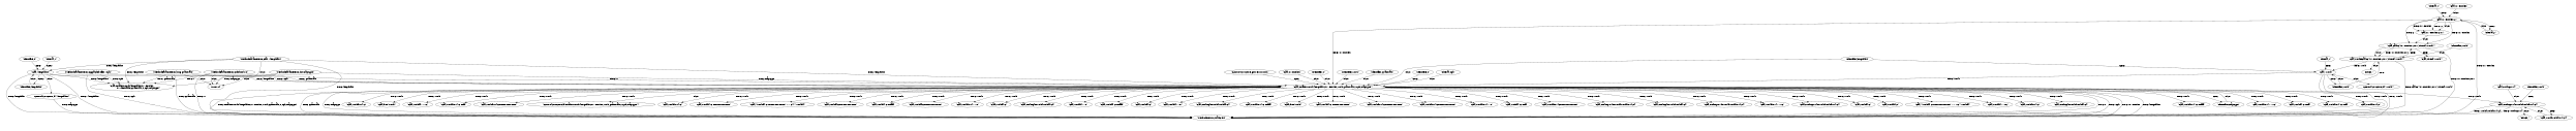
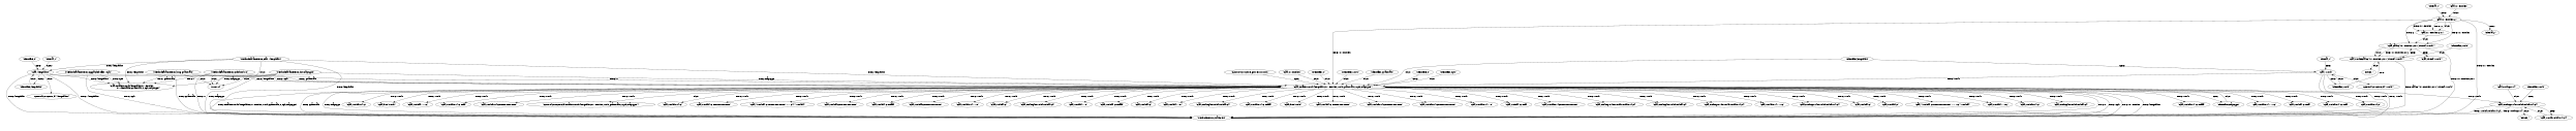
  digraph {
    n1 [label="(Call,out[top+1]=work[work[i+1]*2])"]
    n2 [label="(Block,)"]
    n3 [label="(MethodReturn,static int)"]
    n4 [label="(Call,work[work[i+1]*2])"]
    n5 [label="(Call,_make_words(lengthlist,s->entries,work,quantvals,s,opb,maptype))"]
    n6 [label="(Call,work[i+1] & 0xffff)"]
    n7 [label="(Identifier,maptype)"]
    n8 [label="(Call,work[i+1]>>16)"]
    n9 [label="(Call,work[i] & 0xff)"]
    n10 [label="(Call,work[i+1] & 0xff)"]
    n11 [label="(Call,work[i+1]*2)"]
    n12 [label="(Call,work[i+1]*2)"]
    n13 [label="(Call,free(work))"]
    n14 [label="(Call,work[i]>>16)"]
    n15 [label="(Call,work[i+1] & 0xff)"]
    n16 [label="(Call,work[i+1]&0x80000000UL)"]
    n17 [label="(ControlStructure,if(_make_words(lengthlist,s->entries,work,quantvals,s,opb,maptype)))"]
    n18 [label="(Call,work[i+1]*2)"]
    n19 [label="(Call,work[i] & 0x80000000UL)"]
    n20 [label="(Call,((work[i] & 0x80000000UL) >> 24) | work[i])"]
    n21 [label="(Call,work[i]&0x80000000UL)"]
    n22 [label="(Call,work[i] & 0xffff)"]
    n23 [label="(Call,work[i]&0x80000000UL)"]
    n24 [label="(Call,work[i+1]>>8)"]
    n25 [label="(Call,work[i]*2)"]
    n26 [label="(Call,out[top]=work[work[i]*2])"]
    n27 [label="(Call,work[i]>>8)"]
    n28 [label="(Call,work[i] & 0xffff)"]
    n29 [label="(Call,work[i]*2)"]
    n30 [label="(Call,work[i]>>8)"]
    n31 [label="(Call,out[top]=work[work[i]*2])"]
    n32 [label="(Call,work[i+1] & 0xffff)"]
    n33 [label="(Call,free(work))"]
    n34 [label="(Call,work[i] & 0x80000000UL)"]
    n35 [label="(Call,work[i+1]&0x80000000UL)"]
    n36 [label="(Call,work[i+1]&0x80000000UL)"]
    n37 [label="(Call,work[i+1]>>8)"]
    n38 [label="(Call,work[i] & 0xff)"]
    n39 [label="(Call,work[i+1]&0x80000000UL)"]
    n40 [label="(Call,out[top+1]=work[work[i+1]*2])"]
    n41 [label="(Call,out[top]=work[work[i]*2])"]
    n42 [label="(Call,out[top+1]=work[work[i+1]*2])"]
    n43 [label="(Call,work[i+1]>>16)"]
    n44 [label="(Call,out[top+1]=work[work[i+1]*2])"]
    n45 [label="(Call,work[i]*2)"]
    n46 [label="(Call,work[i]*2)"]
    n47 [label="(Call,((work[i] & 0x80000000UL) >> 16) | work[i])"]
    n48 [label="(Call,work[i]>>16)"]
    n49 [label="(Call,work[i+1]*2)"]
    n50 [label="(Call,out[top]=work[work[i]*2])"]
    n51 [label="(Call,!lengthlist)"]
    n52 [label="(Identifier,lengthlist)"]
    n53 [label="(Call,_make_words(lengthlist,s->entries,\n                   s->dec_table,quantvals,s,opb,maptype))"]
    n54 [label="(ControlStructure,if (!lengthlist))"]
    n55 [label="(MethodParameterIn,char *lengthlist)"]
    1000104
    n57 [label="(Call,s->entries*2)"]
    n58 [label="(Call,calloc((s->entries*2+1),sizeof(*work)))"]
    n59 [label="(Call,s->entries*2+1)"]
    n60 [label="(Literal,2)"]
    n61 [label="(Call,work=calloc((s->entries*2+1),sizeof(*work)))"]
    n62 [label="(Call,sizeof(*work))"]
    n63 [label="(Call,!work)"]
    n64 [label="(Identifier,work)"]
    n65 [label="(ControlStructure,if (!work))"]
    n66 [label="(Block,)"]
    n67 [label="(MethodParameterIn,long quantvals)"]
    n68 [label="(MethodParameterIn,codebook *s)"]
    n69 [label="(MethodParameterIn,oggpack_buffer *opb)"]
    n70 [label="(MethodParameterIn,int maptype)"]
    n71 [label="(ControlStructure,goto error_out;)"]
    n72 [label="(Call,s->entries)"]
    n73 [label="(Literal,1)"]
    n74 [label="(Identifier,lengthlist)"]
    n75 [label="(Identifier,s)"]
    n76 [label="(Identifier,work)"]
    n77 [label="(Call,out[top+1])"]
    n78 [label="(Identifier,quantvals)"]
    n79 [label="(Literal,1)"]
    n80 [label="(Identifier,work)"]
    n81 [label="(Identifier,work)"]
    n82 [label="(Identifier,s)"]
    n83 [label="(Literal,1)"]
    n84 [label="(Identifier,s)"]
    n85 [label="(Call,s->entries)"]
-   n86 [label="(Literal,opb)"]
+   n86 [label="(Identifier,opb)"]
    n1 -> n2 [label="AST: "]
    n1 -> n3 [label="DDG: work[work[i+1]*2]"]
    n1 -> n3 [label="DDG: out[top+1]"]
    n1 -> n4 [label="CFG: "]
    n4 -> n1 [label="AST: "]
    n5 -> n1 [label="DDG: work"]
    n5 -> n3 [label="DDG: _make_words(lengthlist,s->entries,work,quantvals,s,opb,maptype)"]
    n5 -> n3 [label="DDG: quantvals"]
    n5 -> n3 [label="DDG: maptype"]
    n5 -> n3 [label="DDG: s"]
    n5 -> n3 [label="DDG: opb"]
    n5 -> n3 [label="DDG: s->entries"]
    n5 -> n3 [label="DDG: lengthlist"]
    n5 -> n6 [label="DDG: work"]
    n5 -> n7 [label="CFG: "]
    n5 -> n8 [label="DDG: work"]
    n5 -> n9 [label="DDG: work"]
    n5 -> n10 [label="DDG: work"]
    n5 -> n11 [label="DDG: work"]
    n5 -> n12 [label="DDG: work"]
    n5 -> n13 [label="DDG: work"]
    n5 -> n14 [label="DDG: work"]
    n5 -> n15 [label="DDG: work"]
    n5 -> n16 [label="DDG: work"]
    n5 -> n17 [label="AST: "]
    n5 -> n18 [label="DDG: work"]
    n5 -> n19 [label="DDG: work"]
    n5 -> n20 [label="DDG: work"]
    n5 -> n21 [label="DDG: work"]
    n5 -> n22 [label="DDG: work"]
    n5 -> n23 [label="DDG: work"]
    n5 -> n24 [label="DDG: work"]
    n5 -> n25 [label="DDG: work"]
    n5 -> n26 [label="DDG: work"]
    n5 -> n27 [label="DDG: work"]
    n5 -> n28 [label="DDG: work"]
    n5 -> n29 [label="DDG: work"]
    n5 -> n30 [label="DDG: work"]
    n5 -> n31 [label="DDG: work"]
    n5 -> n32 [label="DDG: work"]
    n5 -> n33 [label="DDG: work"]
    n5 -> n34 [label="DDG: work"]
    n5 -> n35 [label="DDG: work"]
    n5 -> n36 [label="DDG: work"]
    n5 -> n37 [label="DDG: work"]
    n5 -> n38 [label="DDG: work"]
    n5 -> n39 [label="DDG: work"]
    n5 -> n40 [label="DDG: work"]
    n5 -> n41 [label="DDG: work"]
    n5 -> n42 [label="DDG: work"]
    n5 -> n43 [label="DDG: work"]
    n5 -> n44 [label="DDG: work"]
    n5 -> n45 [label="DDG: work"]
    n5 -> n46 [label="DDG: work"]
    n5 -> n47 [label="DDG: work"]
    n5 -> n48 [label="DDG: work"]
    n5 -> n49 [label="DDG: work"]
    n5 -> n50 [label="DDG: work"]
    n7 -> n5 [label="AST: "]
    n51 -> n3 [label="DDG: !lengthlist"]
    n51 -> n3 [label="DDG: lengthlist"]
    n51 -> n5 [label="DDG: lengthlist"]
    n51 -> n52 [label="CFG: "]
    n51 -> n53 [label="DDG: lengthlist"]
    n51 -> n54 [label="AST: "]
    n52 -> n51 [label="AST: "]
    n55 -> n3 [label="DDG: lengthlist"]
    n55 -> n5 [label="DDG: lengthlist"]
    n55 -> n51 [label="DDG: lengthlist"]
    n55 -> n53 [label="DDG: lengthlist"]
    n55 -> 1000104 [label="AST: "]
    n57 -> n3 [label="DDG: s->entries"]
    n57 -> n5 [label="DDG: s->entries"]
    n57 -> n58 [label="DDG: s->entries"]
    n57 -> n58 [label="DDG: 2"]
    n57 -> n59 [label="AST: "]
    n57 -> n59 [label="DDG: s->entries"]
    n57 -> n59 [label="DDG: 2"]
    n57 -> n60 [label="CFG: "]
    n58 -> n3 [label="DDG: s->entries*2+1"]
    n58 -> n61 [label="AST: "]
    n58 -> n61 [label="DDG: s->entries*2+1"]
    n58 -> n62 [label="CFG: "]
    n59 -> n58 [label="AST: "]
-   n60 -> n57 [label="AST: "]
    n61 -> n3 [label="DDG: calloc((s->entries*2+1),sizeof(*work))"]
    n61 -> n58 [label="CFG: "]
-   n61 -> n63 [label="DDG: work"]
    n61 -> n66 [label="AST: "]
    n63 -> n3 [label="DDG: work"]
    n63 -> n3 [label="DDG: !work"]
    n63 -> n5 [label="DDG: work"]
    n63 -> n64 [label="CFG: "]
    n63 -> n65 [label="AST: "]
    n64 -> n61 [label="CFG: "]
    n64 -> n63 [label="AST: "]
    n67 -> n3 [label="DDG: quantvals"]
    n67 -> n5 [label="DDG: quantvals"]
    n67 -> n53 [label="DDG: quantvals"]
    n67 -> 1000104 [label="AST: "]
    n68 -> n3 [label="DDG: s"]
    n68 -> n5 [label="DDG: s"]
    n68 -> n53 [label="DDG: s"]
    n68 -> 1000104 [label="AST: "]
    n69 -> n3 [label="DDG: opb"]
    n69 -> n5 [label="DDG: opb"]
    n69 -> n53 [label="DDG: opb"]
-   n54 -> n3 [label="DDG: maptype"]
+   n70 -> n3 [label="DDG: maptype"]
    n70 -> n5 [label="DDG: maptype"]
    n70 -> n53 [label="DDG: maptype"]
    n70 -> 1000104 [label="AST: "]
    n71 -> n5 [label="CFG: "]
    n72 -> n5 [label="AST: "]
    n73 -> n51 [label="CFG: "]
    n74 -> n5 [label="AST: "]
    n74 -> n63 [label="CFG: "]
    n75 -> n5 [label="AST: "]
    n76 -> n5 [label="AST: "]
    n77 -> n1 [label="AST: "]
    n78 -> n5 [label="AST: "]
    n79 -> n57 [label="CFG: "]
    n80 -> n1 [label="CFG: "]
    n81 -> n61 [label="AST: "]
    n82 -> n5 [label="CFG: "]
    n83 -> n63 [label="CFG: "]
    n84 -> n51 [label="CFG: "]
    n85 -> n57 [label="AST: "]
    n86 -> n5 [label="AST: "]
  }
